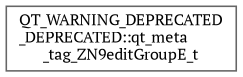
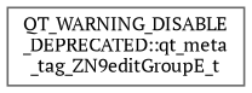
  digraph {
    rankdir=LR
    fontname="PT Serif"
-   n1 [color=grey40 fillcolor=white fontname="PT Serif" fontsize=10 height=0.2 label="QT_WARNING_DEPRECATED\l_DEPRECATED::qt_meta\l_tag_ZN9editGroupE_t" shape=box style=filled width=0.4]
+   n1 [color=grey40 fillcolor=white fontname="PT Serif" fontsize=10 height=0.2 label="QT_WARNING_DISABLE\l_DEPRECATED::qt_meta\l_tag_ZN9editGroupE_t" shape=box style=filled width=0.4]
  }
